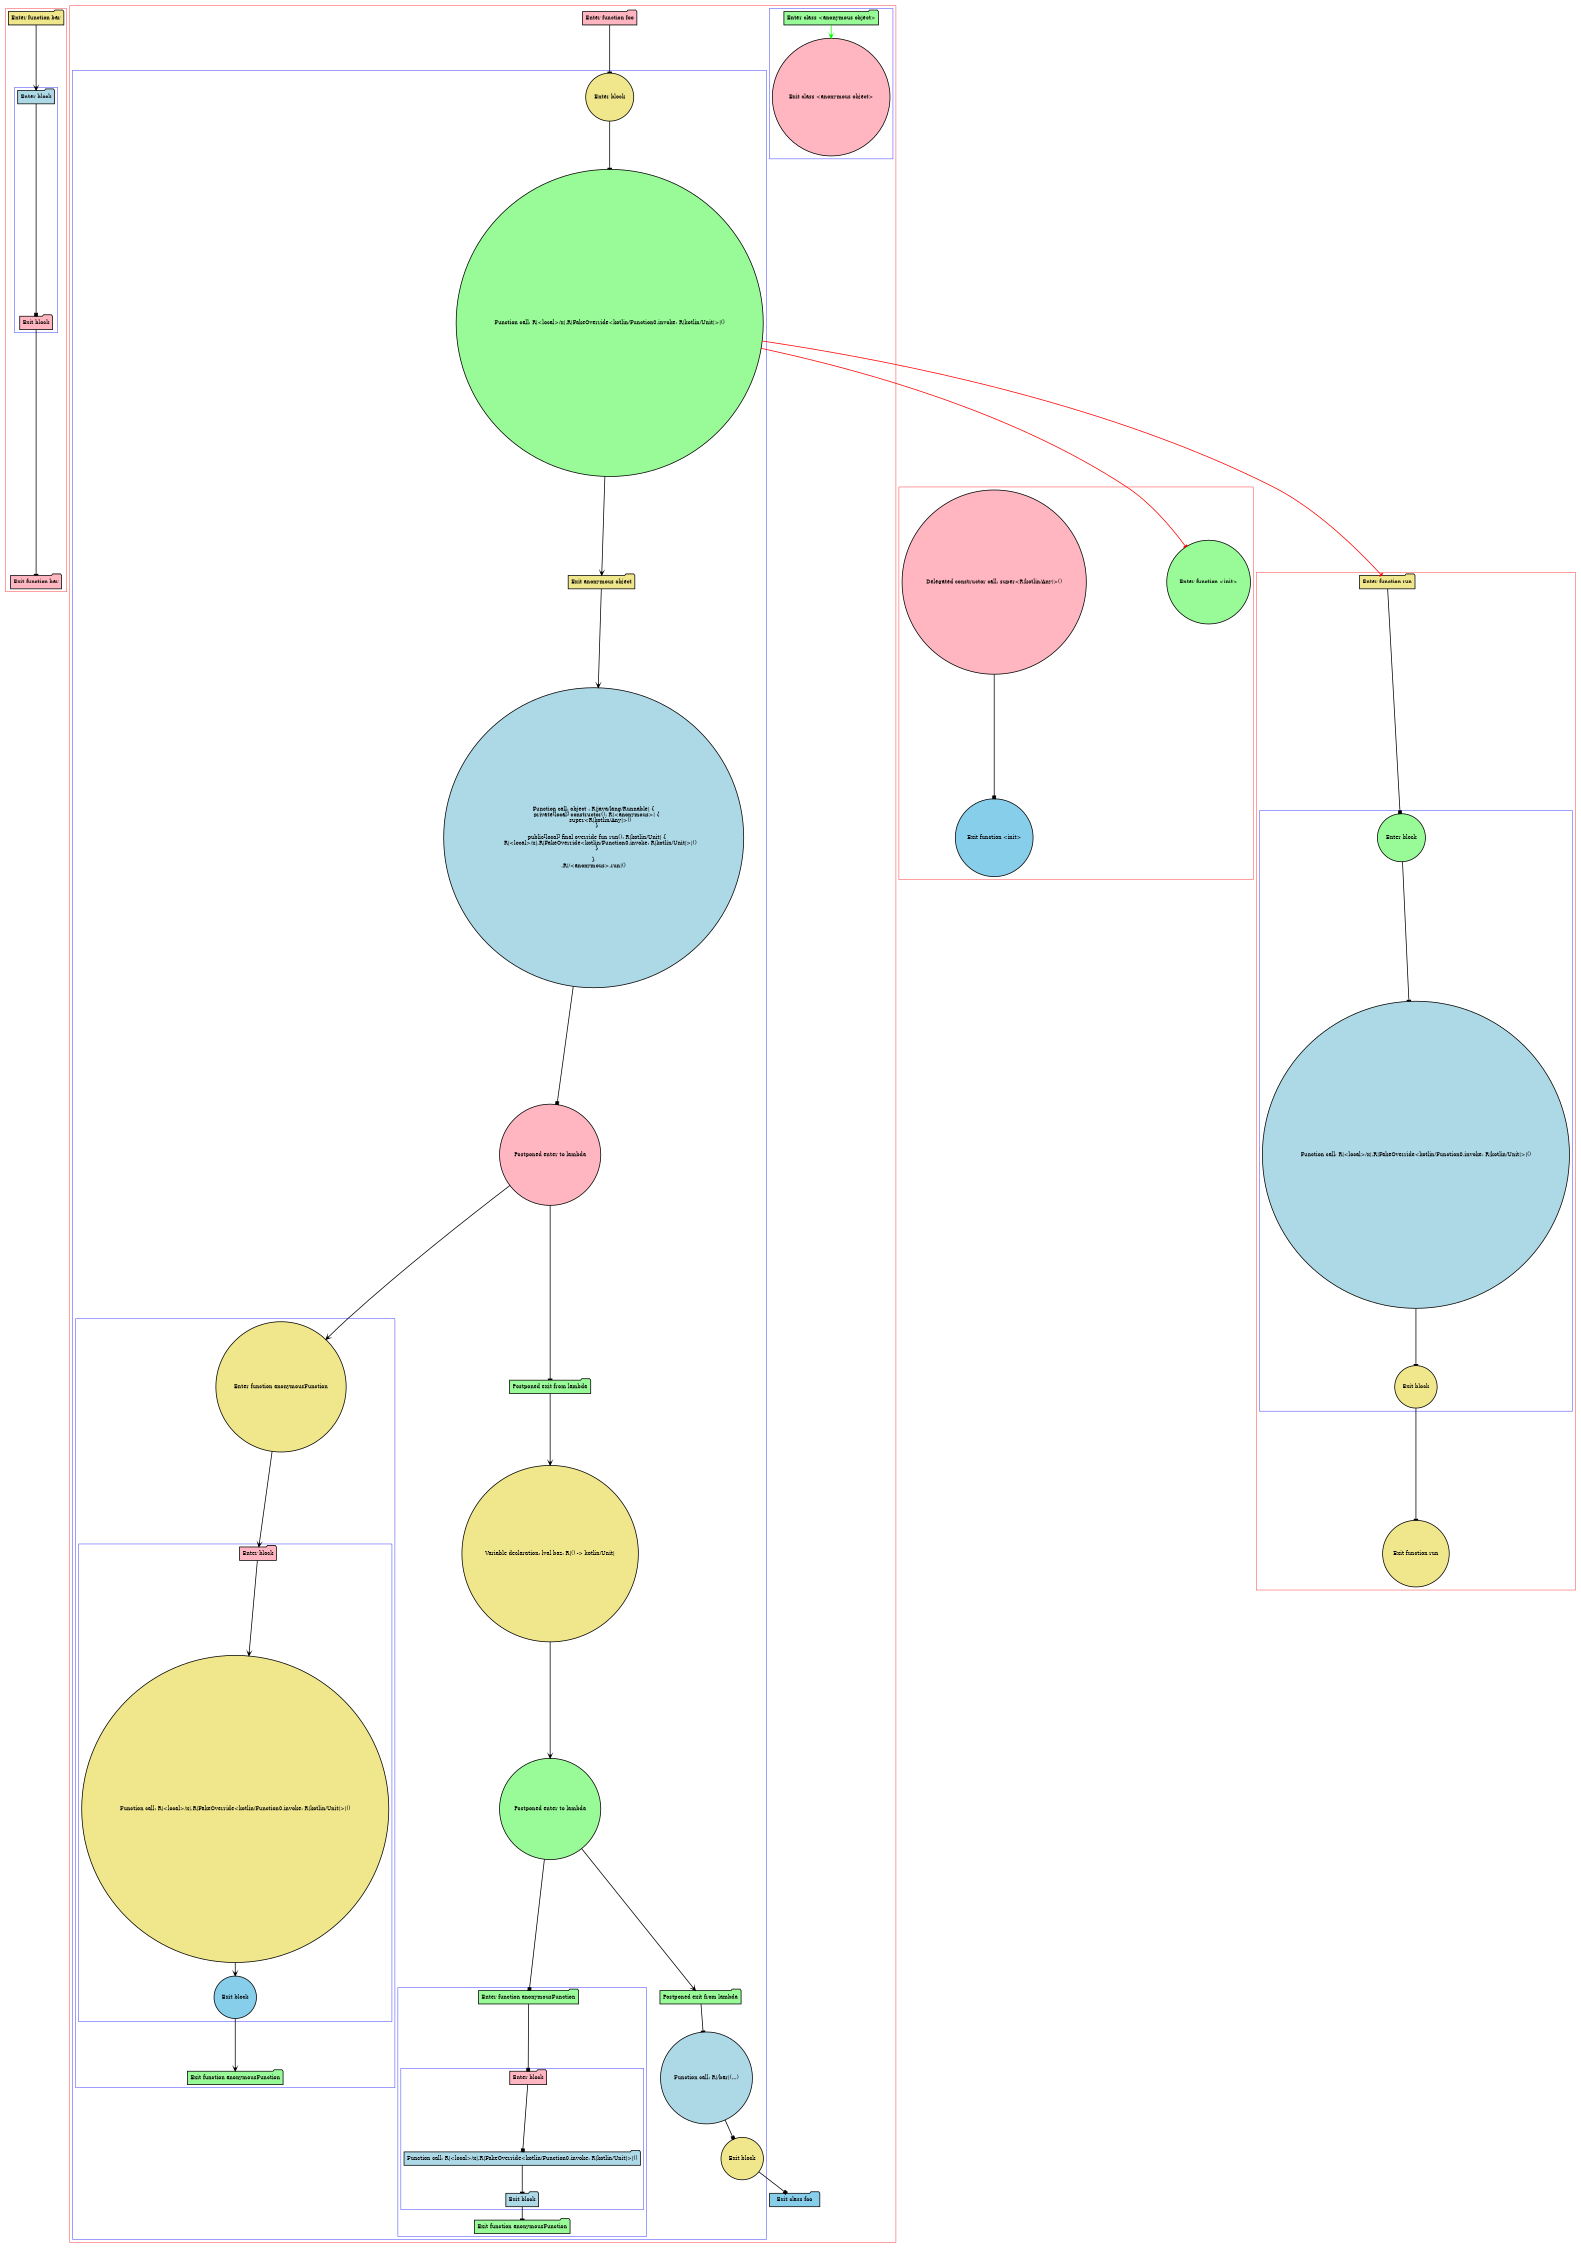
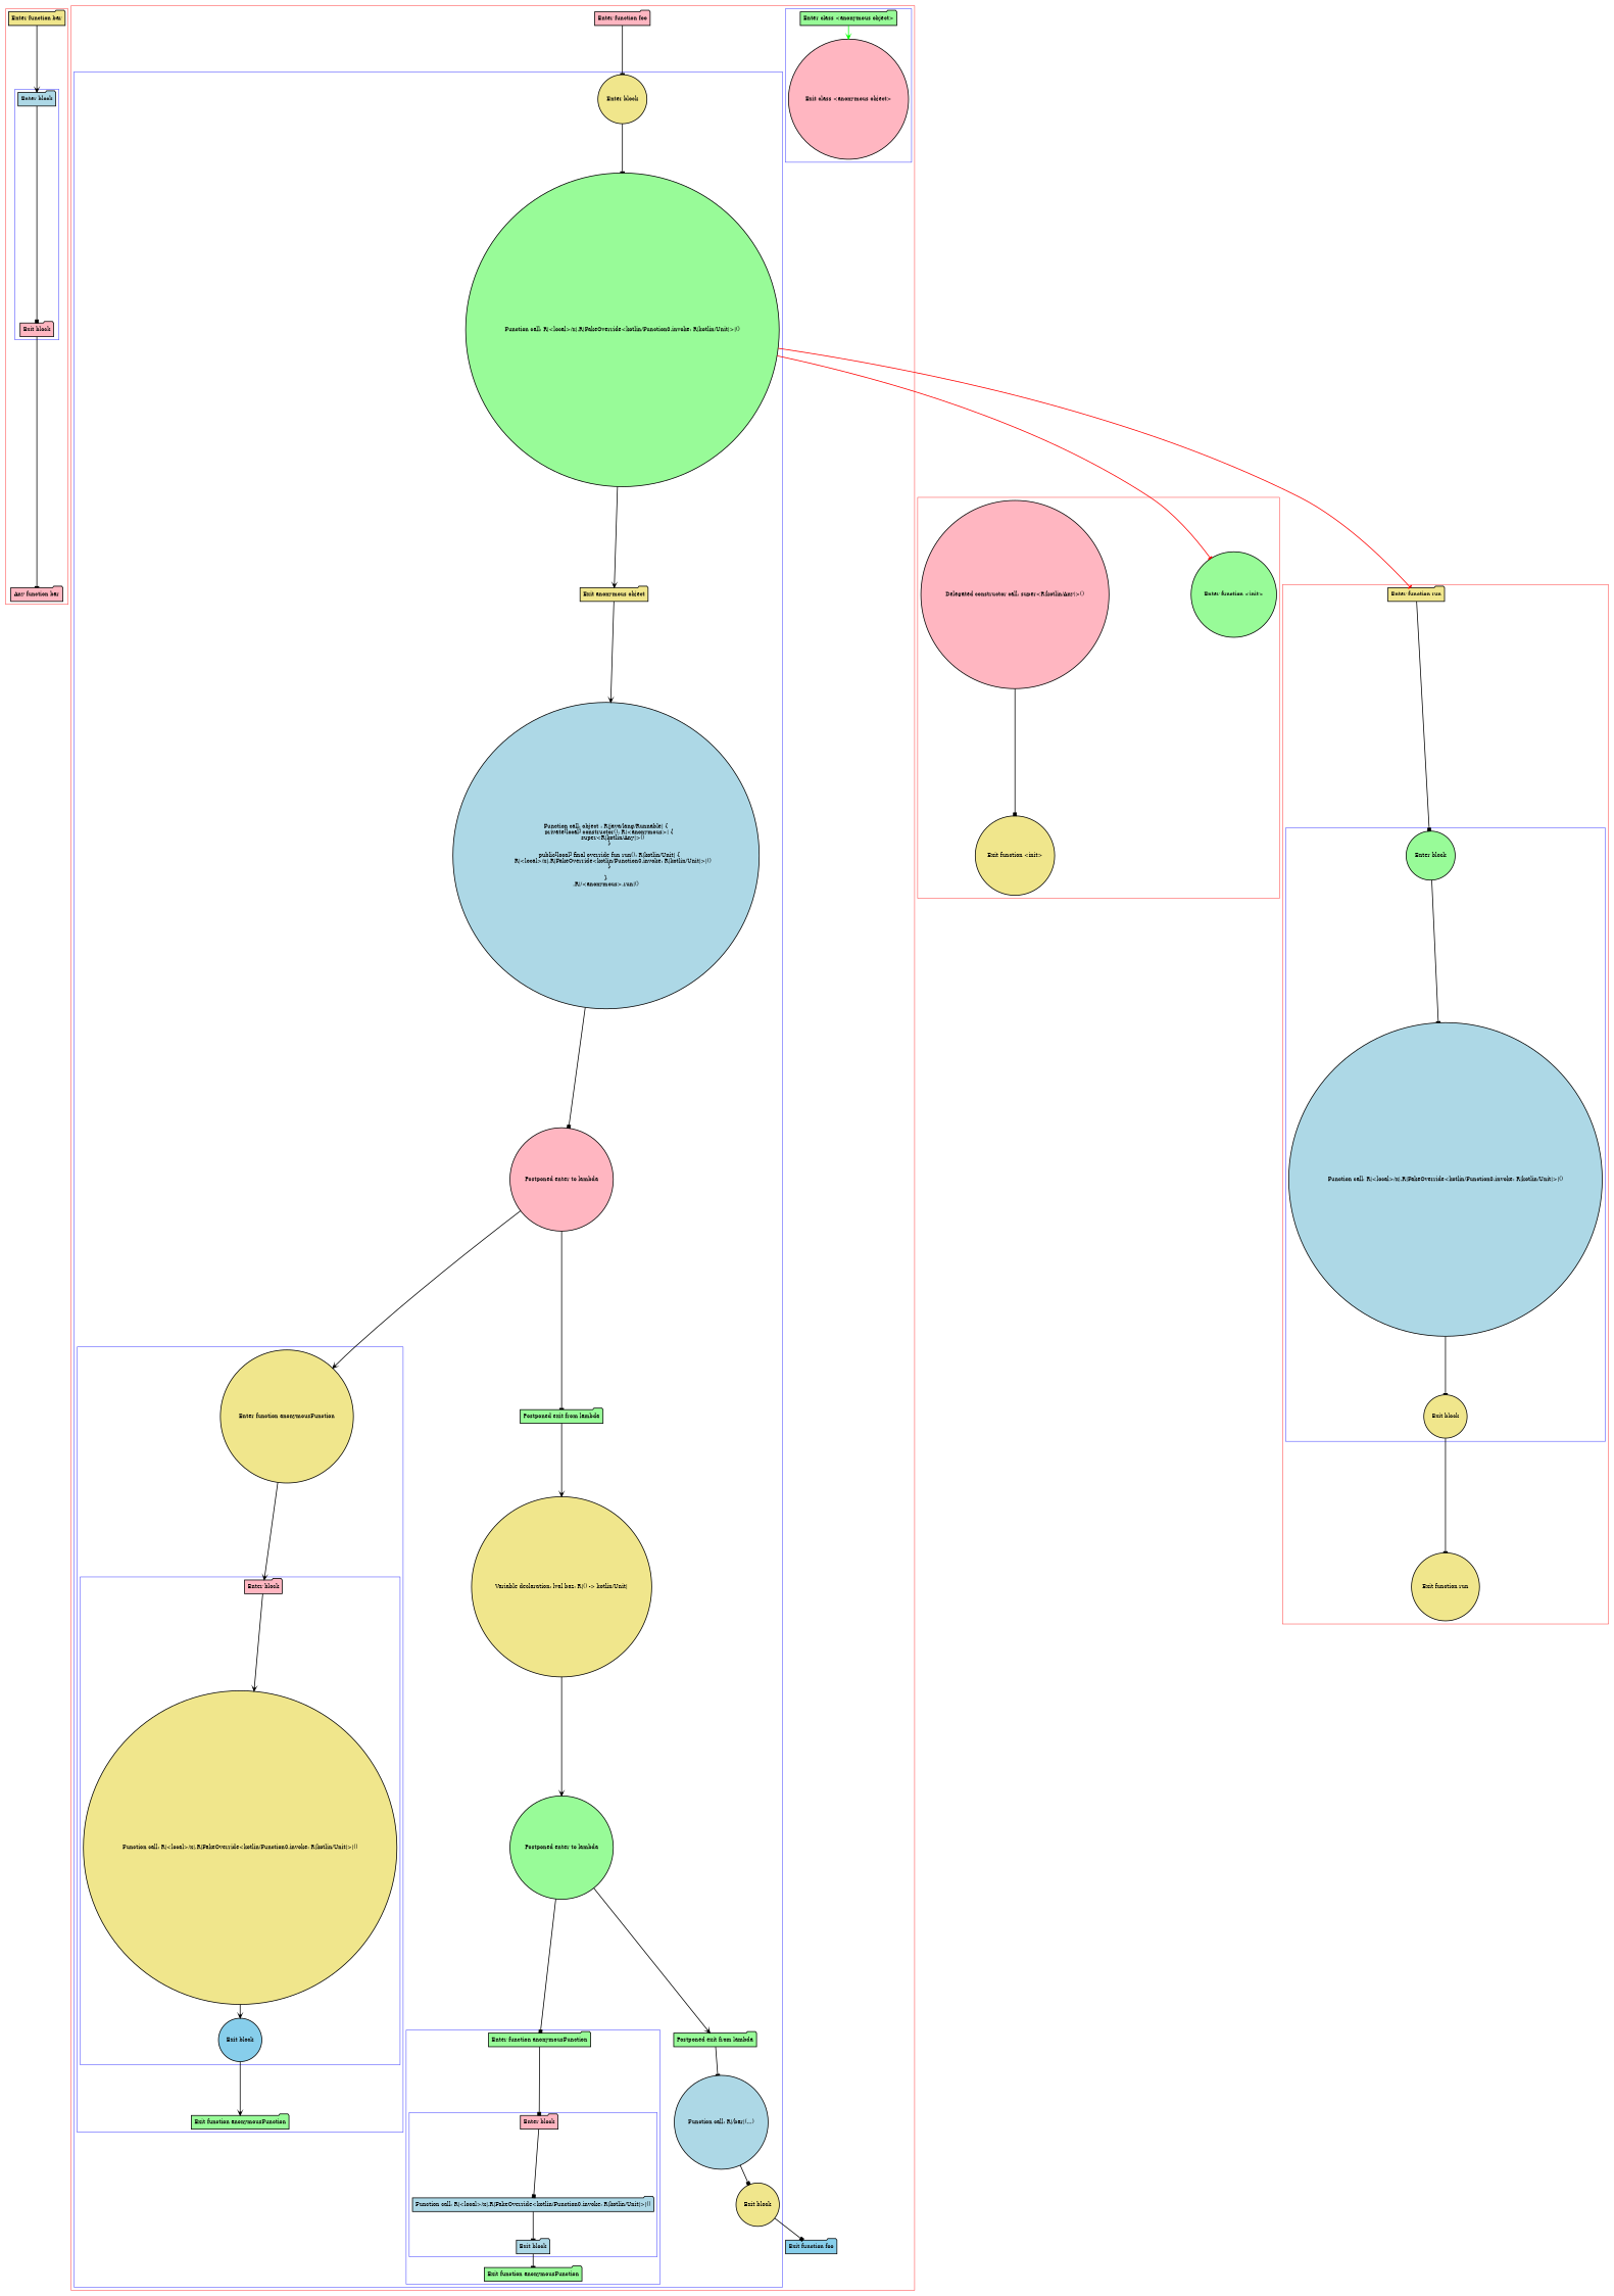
  digraph {
    nodesep=3
    node [fillcolor=khaki penwidth=2 shape=circle style=filled]
    edge [arrowhead=tee penwidth=2]
    n1 [fillcolor=lightblue label="Enter block" shape=folder]
    n2 [fillcolor=lightpink label="Exit block" shape=folder]
    n3 [label="Enter function bar" shape=folder]
-   n4 [fillcolor=lightpink label="Exit function bar" shape=folder]
+   n4 [fillcolor=lightpink label="Any function bar" shape=folder]
    n5 [fillcolor=palegreen label="Enter class <anonymous object>" shape=folder]
    n6 [fillcolor=lightpink label="Exit class <anonymous object>"]
    n7 [fillcolor=lightpink label="Enter block" shape=folder]
    n8 [label="Function call: R|<local>/x|.R|FakeOverride<kotlin/Function0.invoke: R|kotlin/Unit|>|()"]
    n9 [fillcolor=skyblue label="Exit block"]
    n10 [label="Enter function anonymousFunction"]
    n11 [fillcolor=palegreen label="Exit function anonymousFunction" shape=folder]
    n12 [fillcolor=lightpink label="Enter block" shape=folder]
    n13 [fillcolor=lightblue label="Function call: R|<local>/x|.R|FakeOverride<kotlin/Function0.invoke: R|kotlin/Unit|>|()" shape=folder]
    n14 [fillcolor=lightblue label="Exit block" shape=folder]
    n15 [fillcolor=palegreen label="Enter function anonymousFunction" shape=folder]
    n16 [fillcolor=palegreen label="Exit function anonymousFunction" shape=folder]
    n17 [label="Enter block"]
    n18 [fillcolor=palegreen label="Function call: R|<local>/x|.R|FakeOverride<kotlin/Function0.invoke: R|kotlin/Unit|>|()"]
    n19 [label="Exit anonymous object" shape=folder]
    n20 [fillcolor=lightblue label="Function call: object : R|java/lang/Runnable| {\n    private[local] constructor(): R|<anonymous>| {\n        super<R|kotlin/Any|>()\n    }\n\n    public[local] final override fun run(): R|kotlin/Unit| {\n        R|<local>/x|.R|FakeOverride<kotlin/Function0.invoke: R|kotlin/Unit|>|()\n    }\n\n}\n.R|/<anonymous>.run|()"]
    n21 [fillcolor=lightpink label="Postponed enter to lambda"]
    n22 [fillcolor=palegreen label="Postponed exit from lambda" shape=folder]
    n23 [label="Variable declaration: lval baz: R|() -> kotlin/Unit|"]
    n24 [fillcolor=palegreen label="Postponed enter to lambda"]
    n25 [fillcolor=palegreen label="Postponed exit from lambda" shape=folder]
    n26 [fillcolor=lightblue label="Function call: R|/bar|(...)"]
    n27 [label="Exit block"]
    n28 [fillcolor=lightpink label="Enter function foo" shape=folder]
-   n29 [fillcolor=skyblue label="Exit class foo" shape=folder]
+   n29 [fillcolor=skyblue label="Exit function foo" shape=folder]
    n30 [fillcolor=palegreen label="Enter function <init>"]
    n31 [fillcolor=lightpink label="Delegated constructor call: super<R|kotlin/Any|>()"]
-   n32 [fillcolor=skyblue label="Exit function <init>"]
+   n32 [label="Exit function <init>"]
    n33 [fillcolor=palegreen label="Enter block"]
    n34 [fillcolor=lightblue label="Function call: R|<local>/x|.R|FakeOverride<kotlin/Function0.invoke: R|kotlin/Unit|>|()"]
    n35 [label="Exit block"]
    n36 [label="Enter function run" shape=folder]
    n37 [label="Exit function run"]
    subgraph cluster_1 {
      color=red
      n3
      n4
      subgraph cluster_2 {
        color=blue
        n1
        n2
      }
    }
    subgraph cluster_3 {
      color=red
      n28
      n29
      subgraph cluster_4 {
        color=blue
        n5
        n6
      }
      subgraph cluster_5 {
        color=blue
        n17
        n18
        n19
        n20
        n21
        n22
        n23
        n24
        n25
        n26
        n27
        subgraph cluster_6 {
          color=blue
          n10
          n11
          subgraph cluster_7 {
            color=blue
            n7
            n8
            n9
          }
        }
        subgraph cluster_8 {
          color=blue
          n15
          n16
          subgraph cluster_9 {
            color=blue
            n12
            n13
            n14
          }
        }
      }
    }
    subgraph cluster_10 {
      color=red
      n30
      n31
      n32
    }
    subgraph cluster_11 {
      color=red
      n36
      n37
      subgraph cluster_12 {
        color=blue
        n33
        n34
        n35
      }
    }
    n1 -> n2 [arrowhead=box]
    n2 -> n4
    n3 -> n1 [arrowhead=vee]
    n5 -> n6 [arrowhead=vee color=green]
    n7 -> n8 [arrowhead=vee]
    n8 -> n9 [arrowhead=vee]
    n9 -> n11 [arrowhead=vee]
    n10 -> n7 [arrowhead=vee]
    n12 -> n13 [arrowhead=box]
    n13 -> n14
    n14 -> n16
    n15 -> n12 [arrowhead=box]
    n17 -> n18
    n18 -> n19 [arrowhead=vee]
    n18 -> n30 [color=red]
    n18 -> n36 [color=red]
    n19 -> n20 [arrowhead=vee]
    n20 -> n21 [arrowhead=box]
    n21 -> n10 [arrowhead=vee]
    n21 -> n22
    n22 -> n23 [arrowhead=vee]
    n23 -> n24 [arrowhead=vee]
    n24 -> n15 [arrowhead=box]
    n24 -> n25 [arrowhead=vee]
    n25 -> n26
    n26 -> n27 [arrowhead=box]
    n27 -> n29 [arrowhead=box]
    n28 -> n17
    n31 -> n32 [arrowhead=box]
    n33 -> n34
    n34 -> n35
    n35 -> n37
    n36 -> n33 [arrowhead=box]
  }
